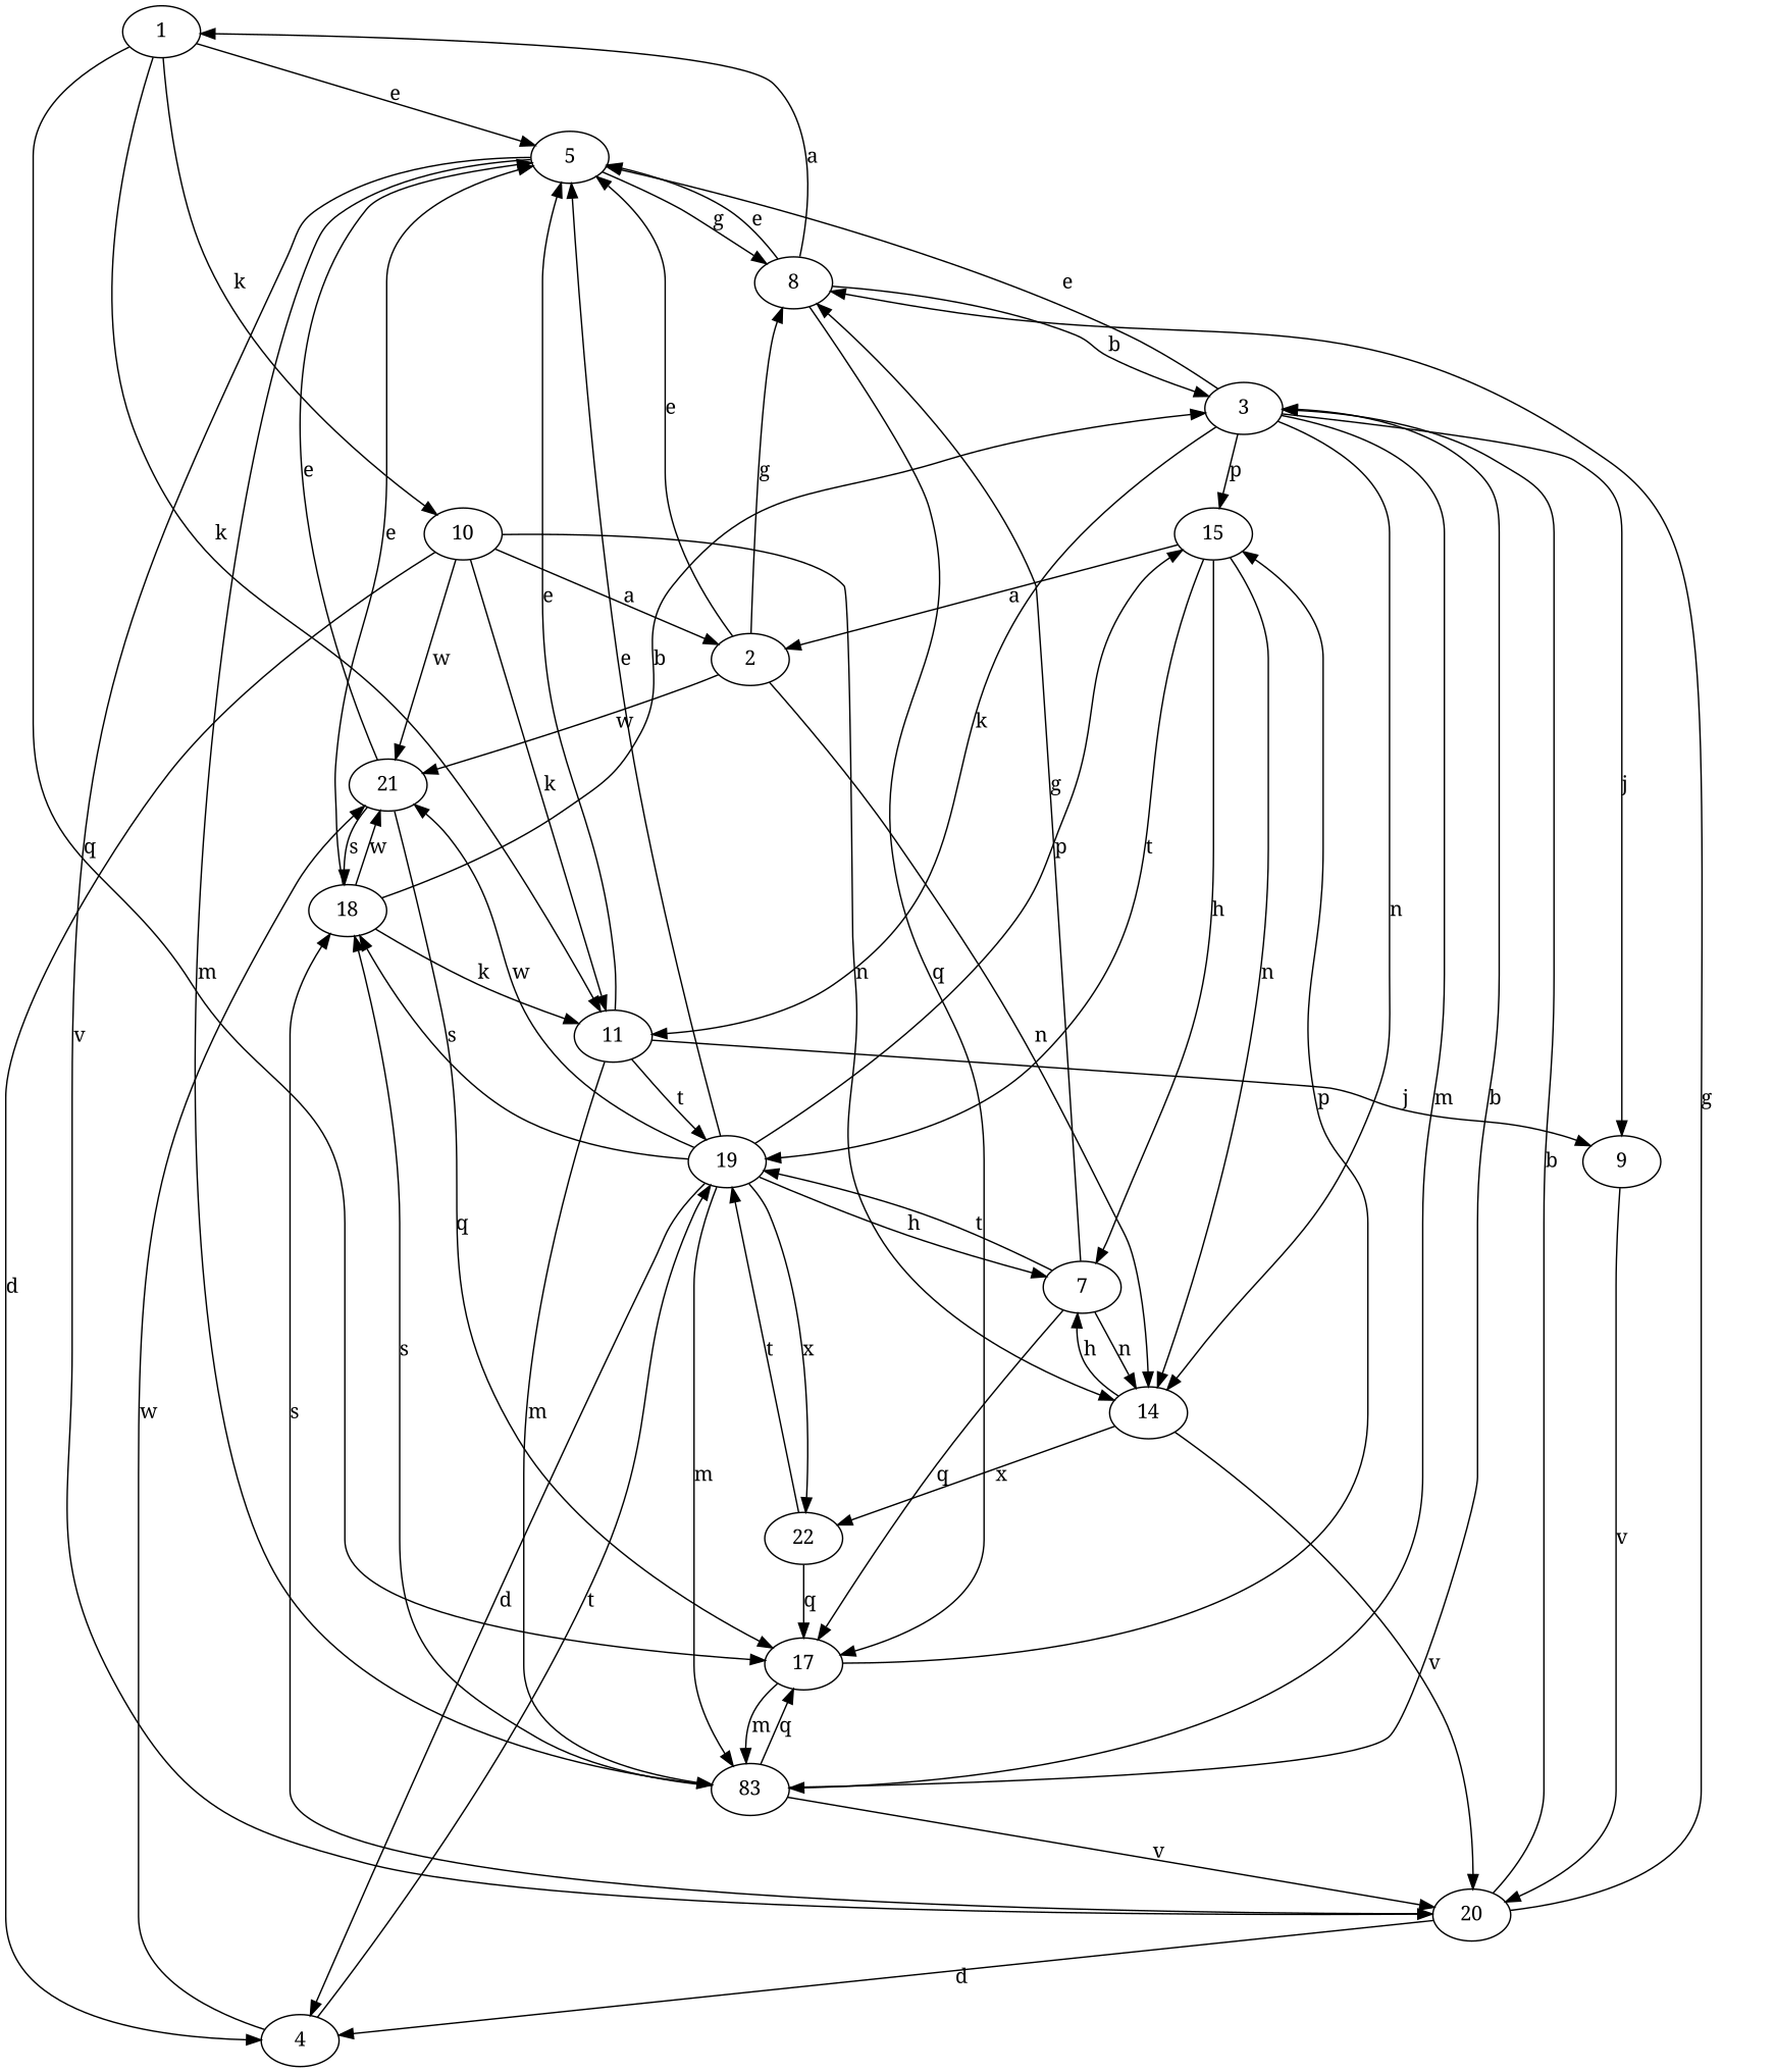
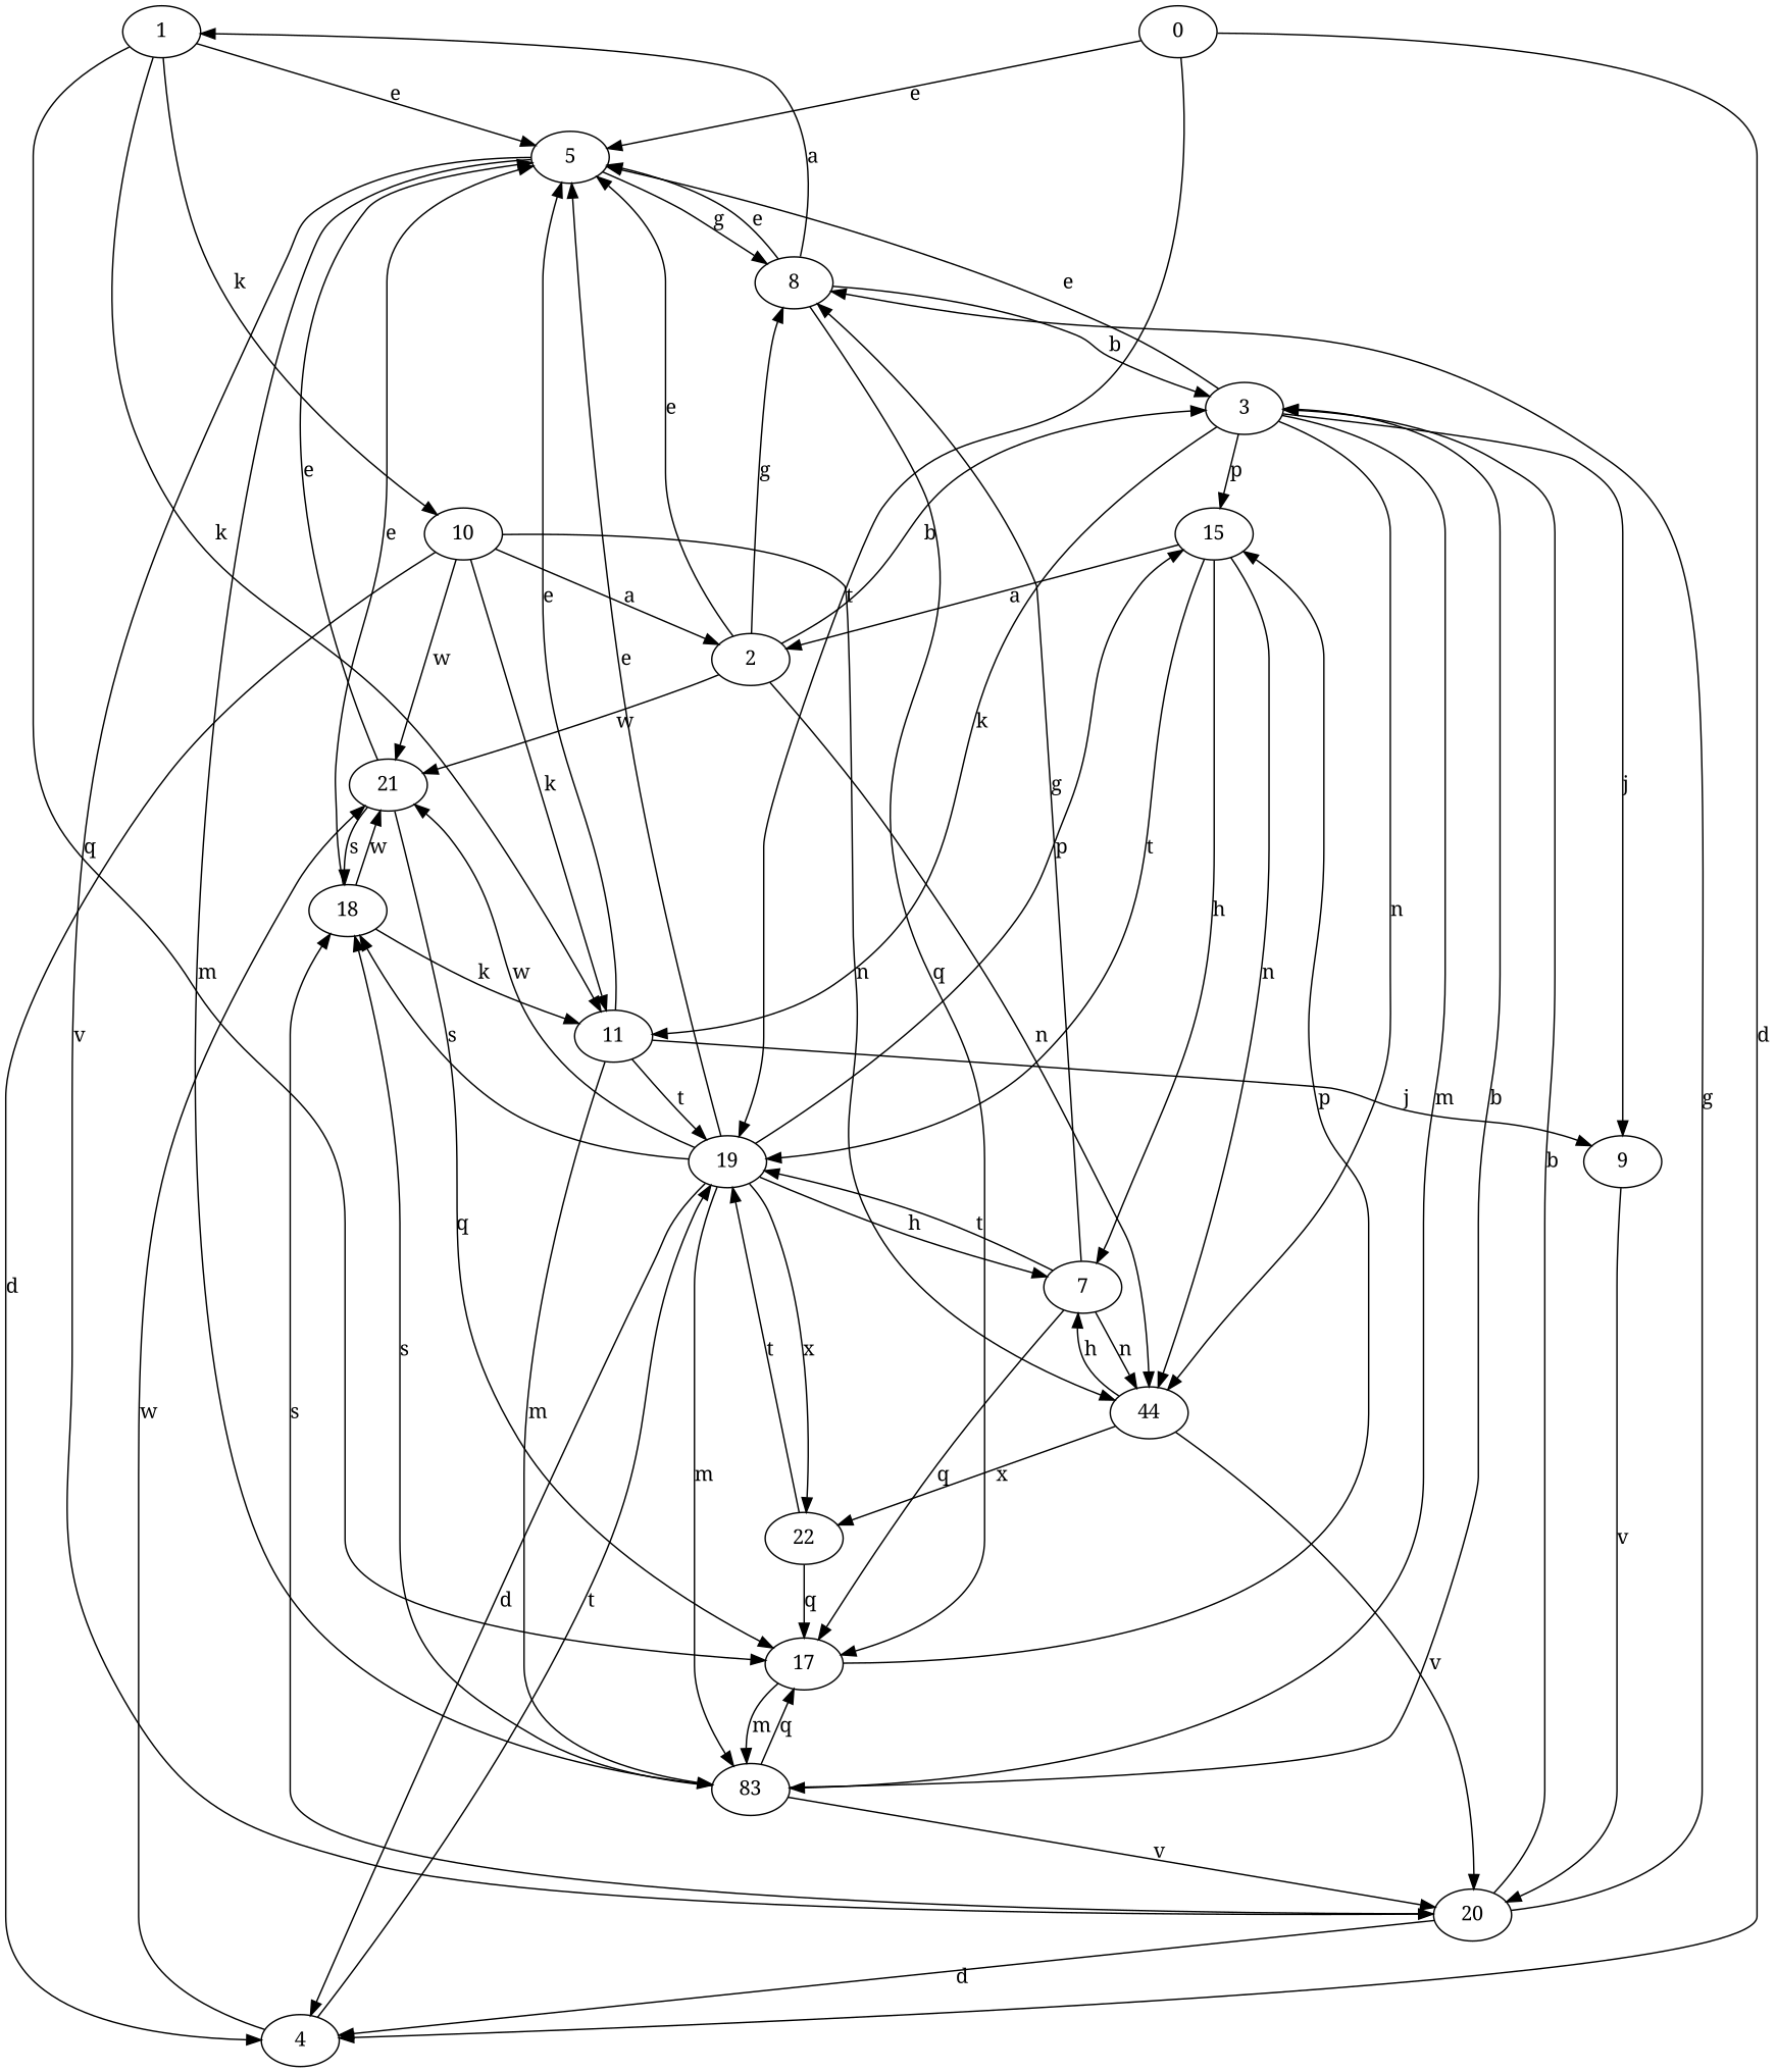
  strict digraph {
    fontname="Noto Serif"
    node [fontname="Noto Serif"]
    edge [fontname="Noto Serif"]
    1
    5
    10
    11
    17
    n6 [label=8]
    n7 [label=83]
    20
    2
-   14
+   14 [label=44]
    21
    4
    9
    19
    15
    3
    7
    22
    18
+   0
    1 -> 5 [label=e]
    1 -> 10 [label=k]
    1 -> 11 [label=k]
    1 -> 17 [label=q]
    5 -> n6 [label=g]
    5 -> n7 [label=m]
    5 -> 20 [label=v]
    10 -> 11 [label=k]
    10 -> 2 [label=a]
    10 -> 14 [label=n]
    10 -> 21 [label=w]
    10 -> 4 [label=d]
    11 -> 5 [label=e]
    11 -> n7 [label=m]
    11 -> 9 [label=j]
    11 -> 19 [label=t]
    17 -> n7 [label=m]
    17 -> 15 [label=p]
    n6 -> 1 [label=a]
    n6 -> 5 [label=e]
    n6 -> 17 [label=q]
    n6 -> 3 [label=b]
    n7 -> 17 [label=q]
    n7 -> 20 [label=v]
    n7 -> 3 [label=b]
    n7 -> 18 [label=s]
    20 -> n6 [label=g]
    20 -> 4 [label=d]
    20 -> 3 [label=b]
    20 -> 18 [label=s]
    2 -> 5 [label=e]
    2 -> n6 [label=g]
    2 -> 14 [label=n]
    2 -> 21 [label=w]
    14 -> 20 [label=v]
    14 -> 7 [label=h]
    14 -> 22 [label=x]
    21 -> 5 [label=e]
    21 -> 17 [label=q]
    21 -> 18 [label=s]
    4 -> 21 [label=w]
    4 -> 19 [label=t]
    9 -> 20 [label=v]
    19 -> 5 [label=e]
    19 -> n7 [label=m]
    19 -> 21 [label=w]
    19 -> 4 [label=d]
    19 -> 15 [label=p]
    19 -> 7 [label=h]
    19 -> 22 [label=x]
    19 -> 18 [label=s]
    15 -> 2 [label=a]
    15 -> 14 [label=n]
    15 -> 19 [label=t]
    15 -> 7 [label=h]
    3 -> 5 [label=e]
    3 -> 11 [label=k]
    3 -> n7 [label=m]
    3 -> 14 [label=n]
    3 -> 9 [label=j]
    3 -> 15 [label=p]
    7 -> 17 [label=q]
    7 -> n6 [label=g]
    7 -> 14 [label=n]
    7 -> 19 [label=t]
    22 -> 17 [label=q]
    22 -> 19 [label=t]
    18 -> 5 [label=e]
    18 -> 11 [label=k]
    18 -> 21 [label=w]
-   18 -> 3 [label=b]
+   2 -> 3 [label=b]
+   0 -> 5 [label=e]
+   0 -> 4 [label=d]
+   0 -> 19 [label=t]
  }
